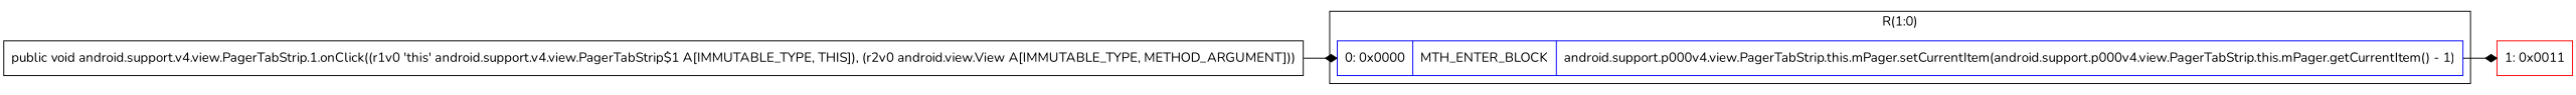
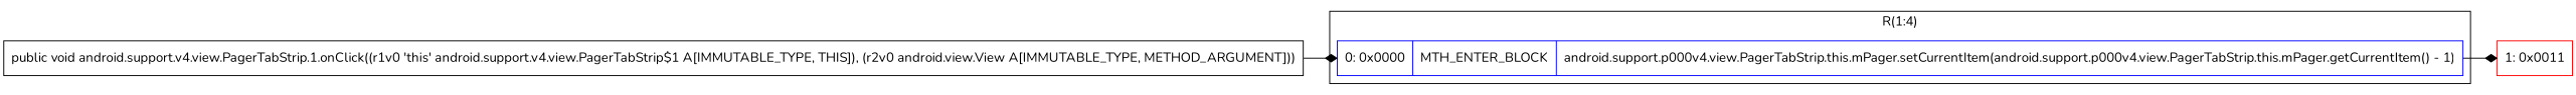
  digraph {
    rankdir=LR
    fontname=Nunito
    node [shape=record fontname=Nunito]
    edge [arrowhead=diamond fontname=Nunito]
    n1 [color=blue label="{0\:\ 0x0000|MTH_ENTER_BLOCK\l|android.support.p000v4.view.PagerTabStrip.this.mPager.setCurrentItem(android.support.p000v4.view.PagerTabStrip.this.mPager.getCurrentItem() \- 1)\l}"]
    n2 [color=red label="{1\:\ 0x0011}"]
    n3 [label="{public void android.support.v4.view.PagerTabStrip.1.onClick((r1v0 'this' android.support.v4.view.PagerTabStrip$1 A[IMMUTABLE_TYPE, THIS]), (r2v0 android.view.View A[IMMUTABLE_TYPE, METHOD_ARGUMENT])) }"]
    subgraph cluster_1 {
-     label="R(1:0)"
+     label="R(1:4)"
      n1
    }
    n1 -> n2
    n3 -> n1
  }
